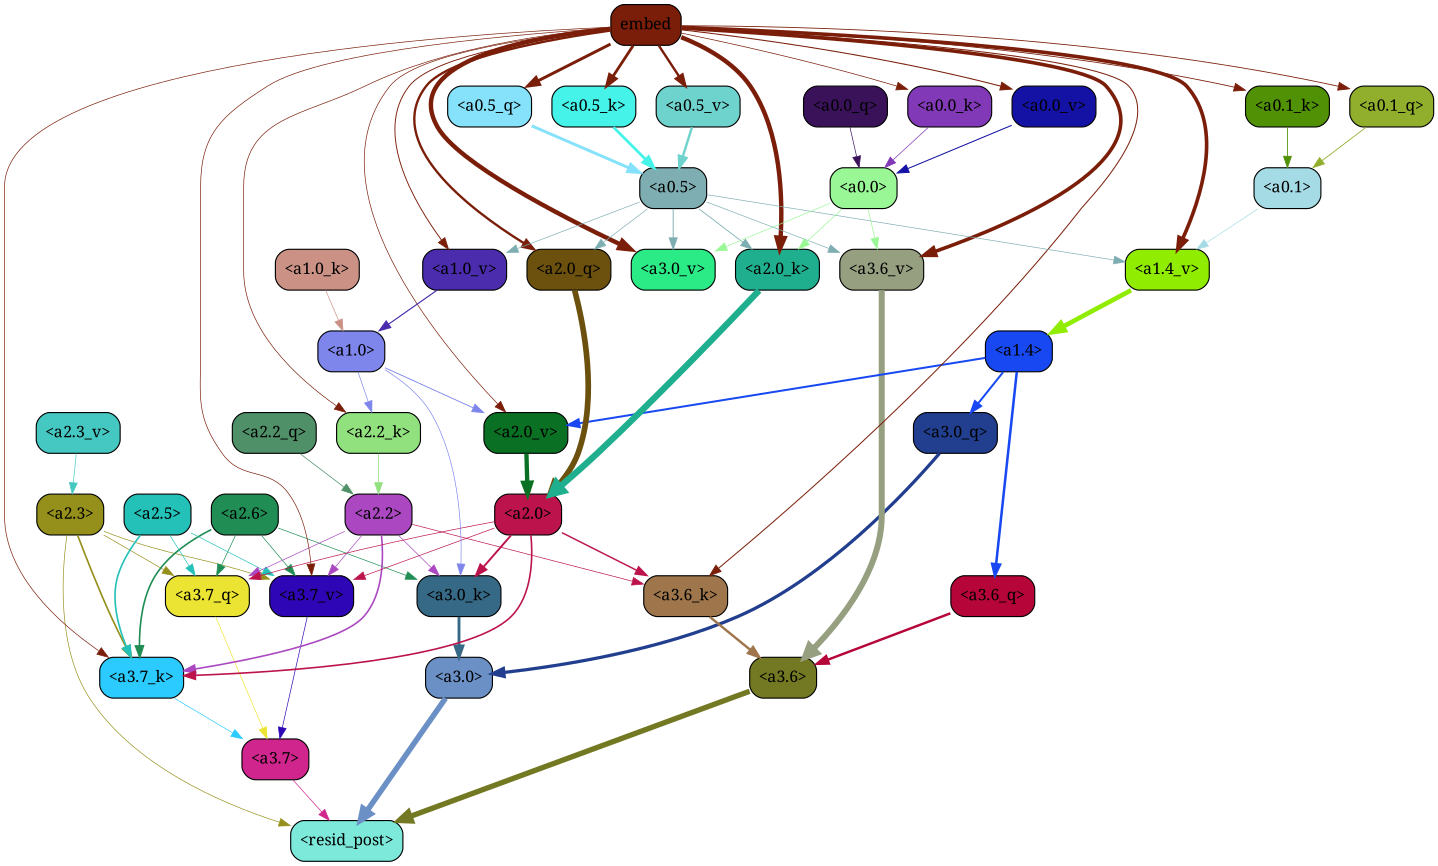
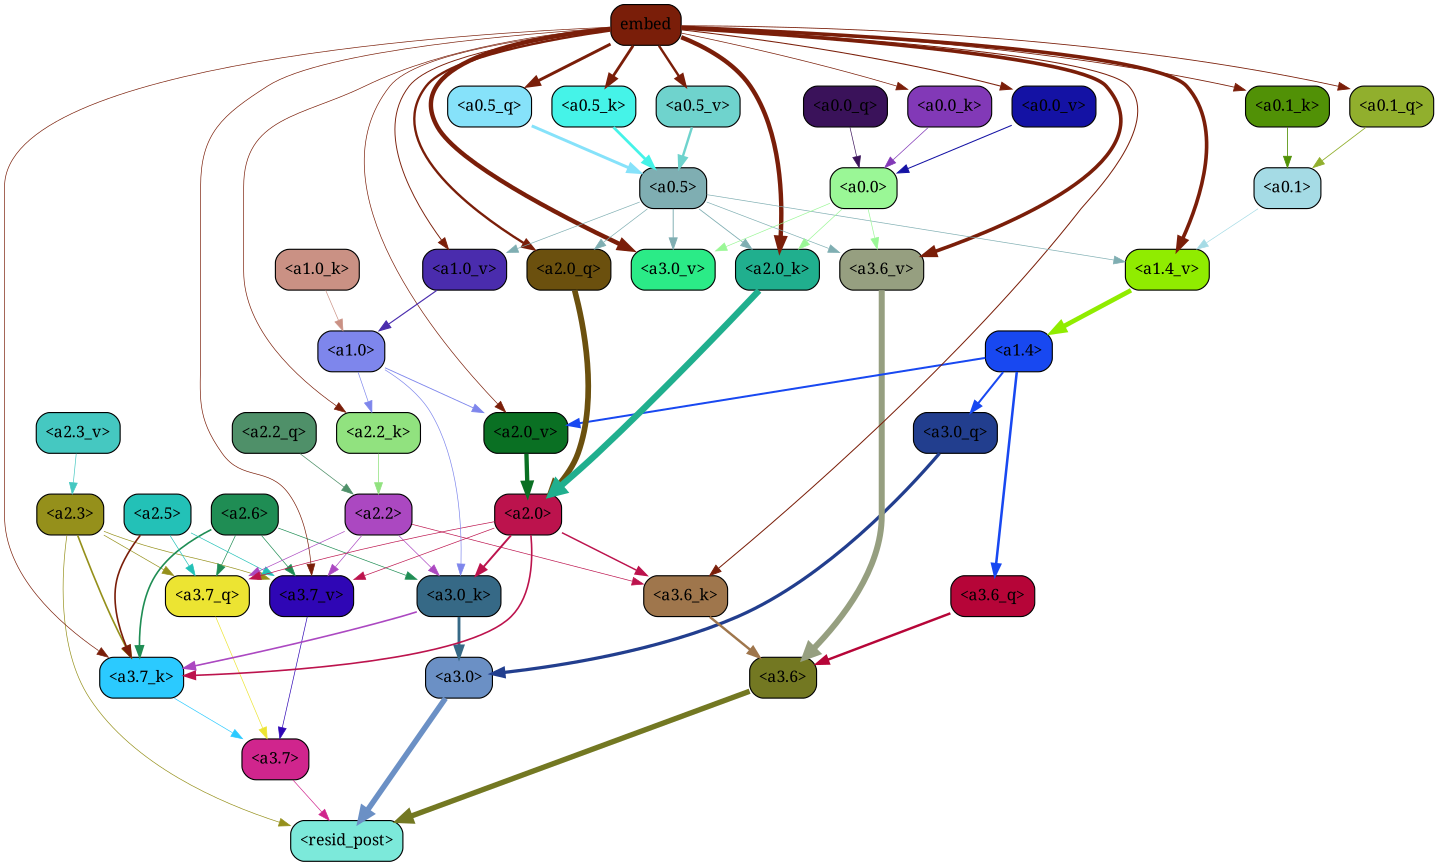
  strict digraph {
    fontname="Noto Serif"
    splines=true
    node [color=black fontname="Noto Serif" shape=box style="filled, rounded"]
    edge [color="#7a1e09" fontname="Noto Serif" penwidth=0.6]
    "<a3.7>" [fillcolor="#d0258d"]
    "<resid_post>" [fillcolor="#7ce9da"]
    "<a3.6>" [fillcolor="#737822"]
    "<a3.0>" [fillcolor="#6b90c5"]
    "<a2.3>" [fillcolor="#95901b"]
    "<a3.7_q>" [fillcolor="#ece432"]
    "<a3.7_k>" [fillcolor="#2bcaff"]
    "<a3.7_v>" [fillcolor="#2f06b5"]
    "<a3.6_q>" [fillcolor="#b60538"]
    "<a3.0_q>" [fillcolor="#223e8e"]
    "<a3.6_k>" [fillcolor="#9f764c"]
    "<a3.0_k>" [fillcolor="#366986"]
    "<a3.6_v>" [fillcolor="#969f80"]
    "<a3.0_v>" [fillcolor="#2beb87"]
    "<a2.6>" [fillcolor="#1f8d54"]
    "<a2.5>" [fillcolor="#23c1b7"]
    "<a2.2>" [fillcolor="#ab48c1"]
    "<a2.0>" [fillcolor="#bc134d"]
    "<a1.4>" [fillcolor="#1848f1"]
    "<a2.0_v>" [fillcolor="#0a7023"]
    embed [fillcolor="#7a1e09"]
    "<a2.0_q>" [fillcolor="#6b500e"]
    "<a2.2_k>" [fillcolor="#91e27f"]
    "<a2.0_k>" [fillcolor="#20af8e"]
    "<a1.4_v>" [fillcolor="#90ec00"]
    "<a1.0_v>" [fillcolor="#4a2cad"]
    "<a0.5_q>" [fillcolor="#86e2fa"]
    "<a0.1_q>" [fillcolor="#91af2d"]
    "<a0.5_k>" [fillcolor="#45f3e8"]
    "<a0.1_k>" [fillcolor="#519106"]
    "<a0.0_k>" [fillcolor="#8239b7"]
    "<a0.5_v>" [fillcolor="#6fd3cd"]
    "<a0.0_v>" [fillcolor="#1412a4"]
    "<a1.0>" [fillcolor="#7e86ec"]
    "<a0.5>" [fillcolor="#7faeb2"]
    "<a0.1>" [fillcolor="#a5dbe5"]
    "<a0.0>" [fillcolor="#9af796"]
    "<a2.2_q>" [fillcolor="#4f9069"]
    "<a2.3_v>" [fillcolor="#45c8c1"]
    "<a1.0_k>" [fillcolor="#ca9184"]
    "<a0.0_q>" [fillcolor="#3a125a"]
    "<a3.7>" -> "<resid_post>" [color="#d0258d"]
    "<a3.6>" -> "<resid_post>" [color="#737822" penwidth=4.746312499046326]
    "<a3.0>" -> "<resid_post>" [color="#6b90c5" penwidth=4.896343111991882]
    "<a2.3>" -> "<resid_post>" [color="#95901b"]
    "<a2.3>" -> "<a3.7_q>" [color="#95901b"]
    "<a2.3>" -> "<a3.7_k>" [color="#95901b" penwidth=1.467104621231556]
    "<a2.3>" -> "<a3.7_v>" [color="#95901b"]
    "<a3.7_q>" -> "<a3.7>" [color="#ece432"]
    "<a3.7_k>" -> "<a3.7>" [color="#2bcaff"]
    "<a3.7_v>" -> "<a3.7>" [color="#2f06b5"]
    "<a3.6_q>" -> "<a3.6>" [color="#b60538" penwidth=2.160832464694977]
    "<a3.0_q>" -> "<a3.0>" [color="#223e8e" penwidth=2.870753765106201]
    "<a3.6_k>" -> "<a3.6>" [color="#9f764c" penwidth=2.13908451795578]
    "<a3.0_k>" -> "<a3.0>" [color="#366986" penwidth=2.520303964614868]
    "<a3.6_v>" -> "<a3.6>" [color="#969f80" penwidth=5.297133803367615]
    "<a2.6>" -> "<a3.7_q>" [color="#1f8d54"]
    "<a2.6>" -> "<a3.7_k>" [color="#1f8d54" penwidth=1.4453159049153328]
    "<a2.6>" -> "<a3.7_v>" [color="#1f8d54"]
    "<a2.6>" -> "<a3.0_k>" [color="#1f8d54"]
    "<a2.5>" -> "<a3.7_q>" [color="#23c1b7"]
-   "<a2.5>" -> "<a3.7_k>" [color="#23c1b7" penwidth=1.4526091292500496]
+   "<a2.5>" -> "<a3.7_k>" [penwidth=1.4526091292500496]
    "<a2.5>" -> "<a3.7_v>" [color="#23c1b7"]
    "<a2.2>" -> "<a3.7_q>" [color="#ab48c1"]
-   "<a2.2>" -> "<a3.7_k>" [color="#ab48c1" penwidth=1.4310357049107552]
+   "<a3.0_k>" -> "<a3.7_k>" [color="#ab48c1" penwidth=1.4310357049107552]
    "<a2.2>" -> "<a3.7_v>" [color="#ab48c1"]
    "<a2.2>" -> "<a3.6_k>" [color="#bc134d"]
    "<a2.2>" -> "<a3.0_k>" [color="#ab48c1"]
    "<a2.0>" -> "<a3.7_q>" [color="#bc134d"]
    "<a2.0>" -> "<a3.7_k>" [color="#bc134d" penwidth=1.4314699843525887]
    "<a2.0>" -> "<a3.7_v>" [color="#bc134d"]
    "<a2.0>" -> "<a3.6_k>" [color="#bc134d" penwidth=1.2950235605239868]
    "<a2.0>" -> "<a3.0_k>" [color="#bc134d" penwidth=1.712992787361145]
    "<a1.4>" -> "<a3.6_q>" [color="#1848f1" penwidth=2.242796540260315]
    "<a1.4>" -> "<a3.0_q>" [color="#1848f1" penwidth=1.7808996737003326]
    "<a1.4>" -> "<a2.0_v>" [color="#1848f1" penwidth=1.7603429555892944]
    "<a2.0_v>" -> "<a2.0>" [color="#0a7023" penwidth=3.8170836865901947]
    embed -> "<a3.7_k>"
    embed -> "<a3.7_v>"
    embed -> "<a3.6_k>" [penwidth=0.891706109046936]
    embed -> "<a3.6_v>" [penwidth=3.1766927242279053]
    embed -> "<a3.0_v>" [penwidth=3.9005755856633186]
    embed -> "<a2.0_v>"
    embed -> "<a2.0_q>" [penwidth=2.0810389518737793]
    embed -> "<a2.2_k>"
    embed -> "<a2.0_k>" [penwidth=3.8915770053863525]
    embed -> "<a1.4_v>" [penwidth=3.201367974281311]
    embed -> "<a1.0_v>" [penwidth=0.8298318386077881]
    embed -> "<a0.5_q>" [penwidth=2.619193136692047]
    embed -> "<a0.1_q>" [penwidth=0.7419431805610657]
    embed -> "<a0.5_k>" [penwidth=2.463372528553009]
    embed -> "<a0.1_k>" [penwidth=0.7361953854560852]
    embed -> "<a0.0_k>" [penwidth=0.628424346446991]
    embed -> "<a0.5_v>" [penwidth=2.125113606452942]
    embed -> "<a0.0_v>" [penwidth=0.9198476672172546]
    "<a2.0_q>" -> "<a2.0>" [color="#6b500e" penwidth=5.017253503203392]
    "<a2.2_k>" -> "<a2.2>" [color="#91e27f" penwidth=0.6690489649772644]
    "<a2.0_k>" -> "<a2.0>" [color="#20af8e" penwidth=5.656688302755356]
    "<a1.4_v>" -> "<a1.4>" [color="#90ec00" penwidth=4.140247106552124]
    "<a1.0_v>" -> "<a1.0>" [color="#4a2cad" penwidth=1.020309567451477]
    "<a0.5_q>" -> "<a0.5>" [color="#86e2fa" penwidth=2.6191927194595337]
    "<a0.1_q>" -> "<a0.1>" [color="#91af2d" penwidth=0.7419459819793701]
    "<a0.5_k>" -> "<a0.5>" [color="#45f3e8" penwidth=2.463372588157654]
    "<a0.1_k>" -> "<a0.1>" [color="#519106" penwidth=0.7361900806427002]
    "<a0.0_k>" -> "<a0.0>" [color="#8239b7" penwidth=0.6284329891204834]
    "<a0.5_v>" -> "<a0.5>" [color="#6fd3cd" penwidth=2.1396186351776123]
    "<a0.0_v>" -> "<a0.0>" [color="#1412a4" penwidth=0.9198480844497681]
    "<a1.0>" -> "<a3.0_k>" [color="#7e86ec"]
    "<a1.0>" -> "<a2.0_v>" [color="#7e86ec" penwidth=0.7897878289222717]
    "<a1.0>" -> "<a2.2_k>" [color="#7e86ec"]
    "<a0.5>" -> "<a3.6_v>" [color="#7faeb2"]
    "<a0.5>" -> "<a3.0_v>" [color="#7faeb2" penwidth=0.8493617177009583]
    "<a0.5>" -> "<a2.0_q>" [color="#7faeb2"]
    "<a0.5>" -> "<a2.0_k>" [color="#7faeb2" penwidth=0.7482255101203918]
    "<a0.5>" -> "<a1.4_v>" [color="#7faeb2"]
    "<a0.5>" -> "<a1.0_v>" [color="#7faeb2"]
    "<a0.1>" -> "<a1.4_v>" [color="#a5dbe5"]
    "<a0.0>" -> "<a3.6_v>" [color="#9af796"]
    "<a0.0>" -> "<a3.0_v>" [color="#9af796"]
    "<a0.0>" -> "<a2.0_k>" [color="#9af796"]
    "<a2.2_q>" -> "<a2.2>" [color="#4f9069" penwidth=0.6449352353811264]
    "<a2.3_v>" -> "<a2.3>" [color="#45c8c1"]
    "<a1.0_k>" -> "<a1.0>" [color="#ca9184"]
    "<a0.0_q>" -> "<a0.0>" [color="#3a125a"]
  }
